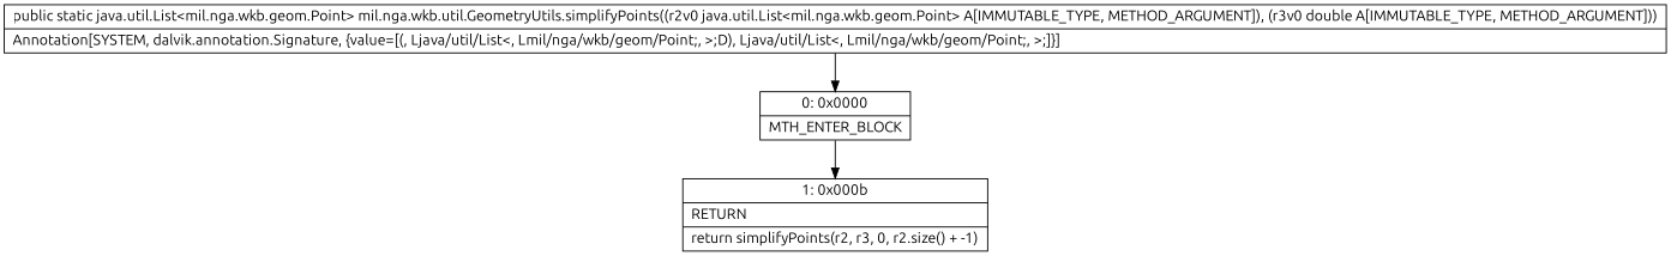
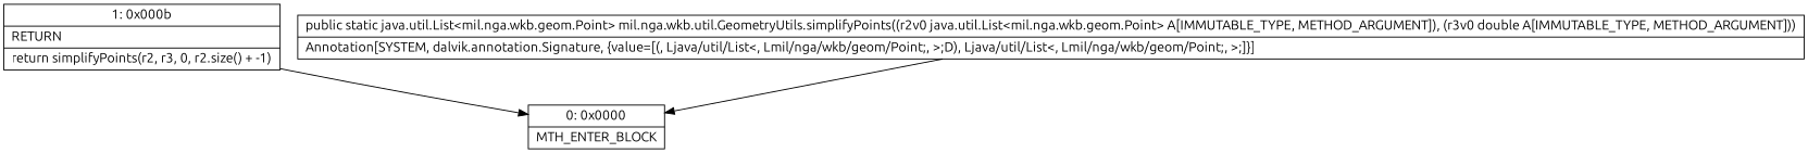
  digraph {
    fontname=Ubuntu
    node [shape=record fontname=Ubuntu]
    edge [fontname=Ubuntu]
    n1 [label="{0\:\ 0x0000|MTH_ENTER_BLOCK\l}"]
    n2 [label="{1\:\ 0x000b|RETURN\l|return simplifyPoints(r2, r3, 0, r2.size() + \-1)\l}"]
    n3 [label="{public static java.util.List\<mil.nga.wkb.geom.Point\> mil.nga.wkb.util.GeometryUtils.simplifyPoints((r2v0 java.util.List\<mil.nga.wkb.geom.Point\> A[IMMUTABLE_TYPE, METHOD_ARGUMENT]), (r3v0 double A[IMMUTABLE_TYPE, METHOD_ARGUMENT]))  | Annotation[SYSTEM, dalvik.annotation.Signature, \{value=[(, Ljava\/util\/List\<, Lmil\/nga\/wkb\/geom\/Point;, \>;D), Ljava\/util\/List\<, Lmil\/nga\/wkb\/geom\/Point;, \>;]\}]\l}"]
-   n1 -> n2
+   n2 -> n1
    n3 -> n1
  }
